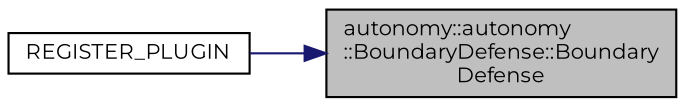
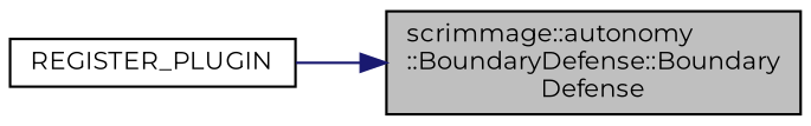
  digraph {
    rankdir=RL
    fontname=Montserrat
    node [color=black fontname=Montserrat fontsize=10 shape=record style=filled]
-   n1 [fillcolor=grey75 fontcolor=black height=0.2 label="autonomy::autonomy\l::BoundaryDefense::Boundary\lDefense" width=0.4]
+   n1 [fillcolor=grey75 fontcolor=black height=0.2 label="scrimmage::autonomy\l::BoundaryDefense::Boundary\lDefense" width=0.4]
    n2 [fillcolor=white height=0.2 label=REGISTER_PLUGIN width=0.4]
    n1 -> n2 [color=midnightblue dir=back fontname=Montserrat fontsize=10 labelfontname=Helvetica labelfontsize=10 style=solid]
  }
